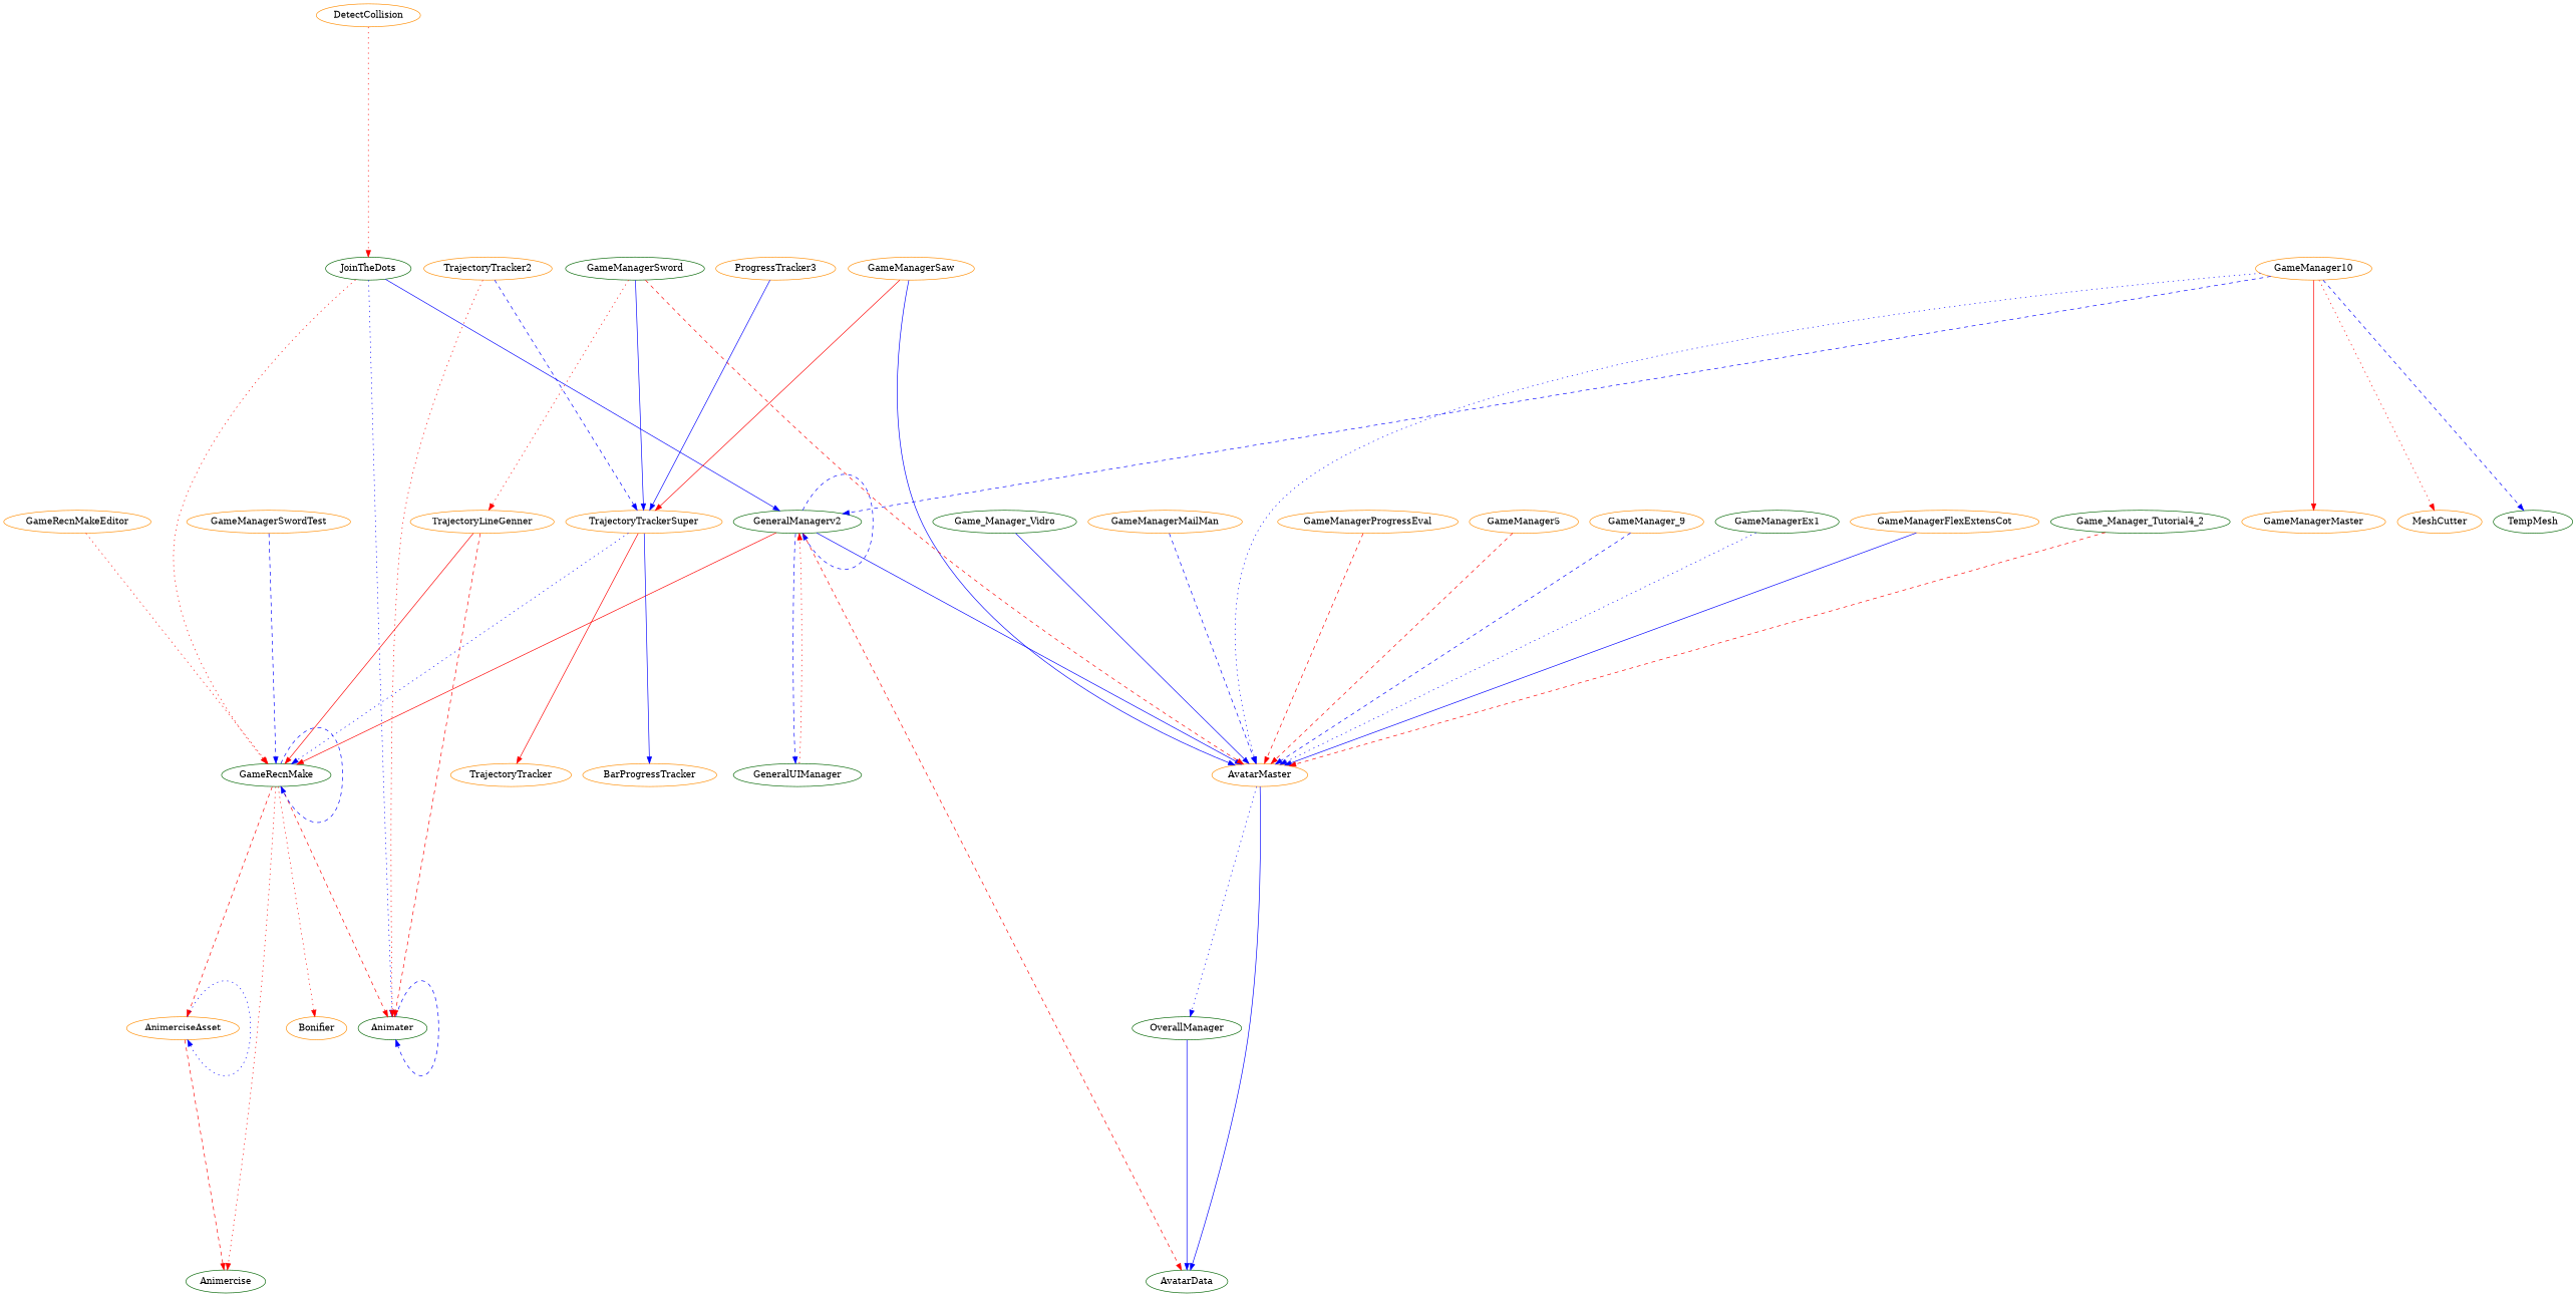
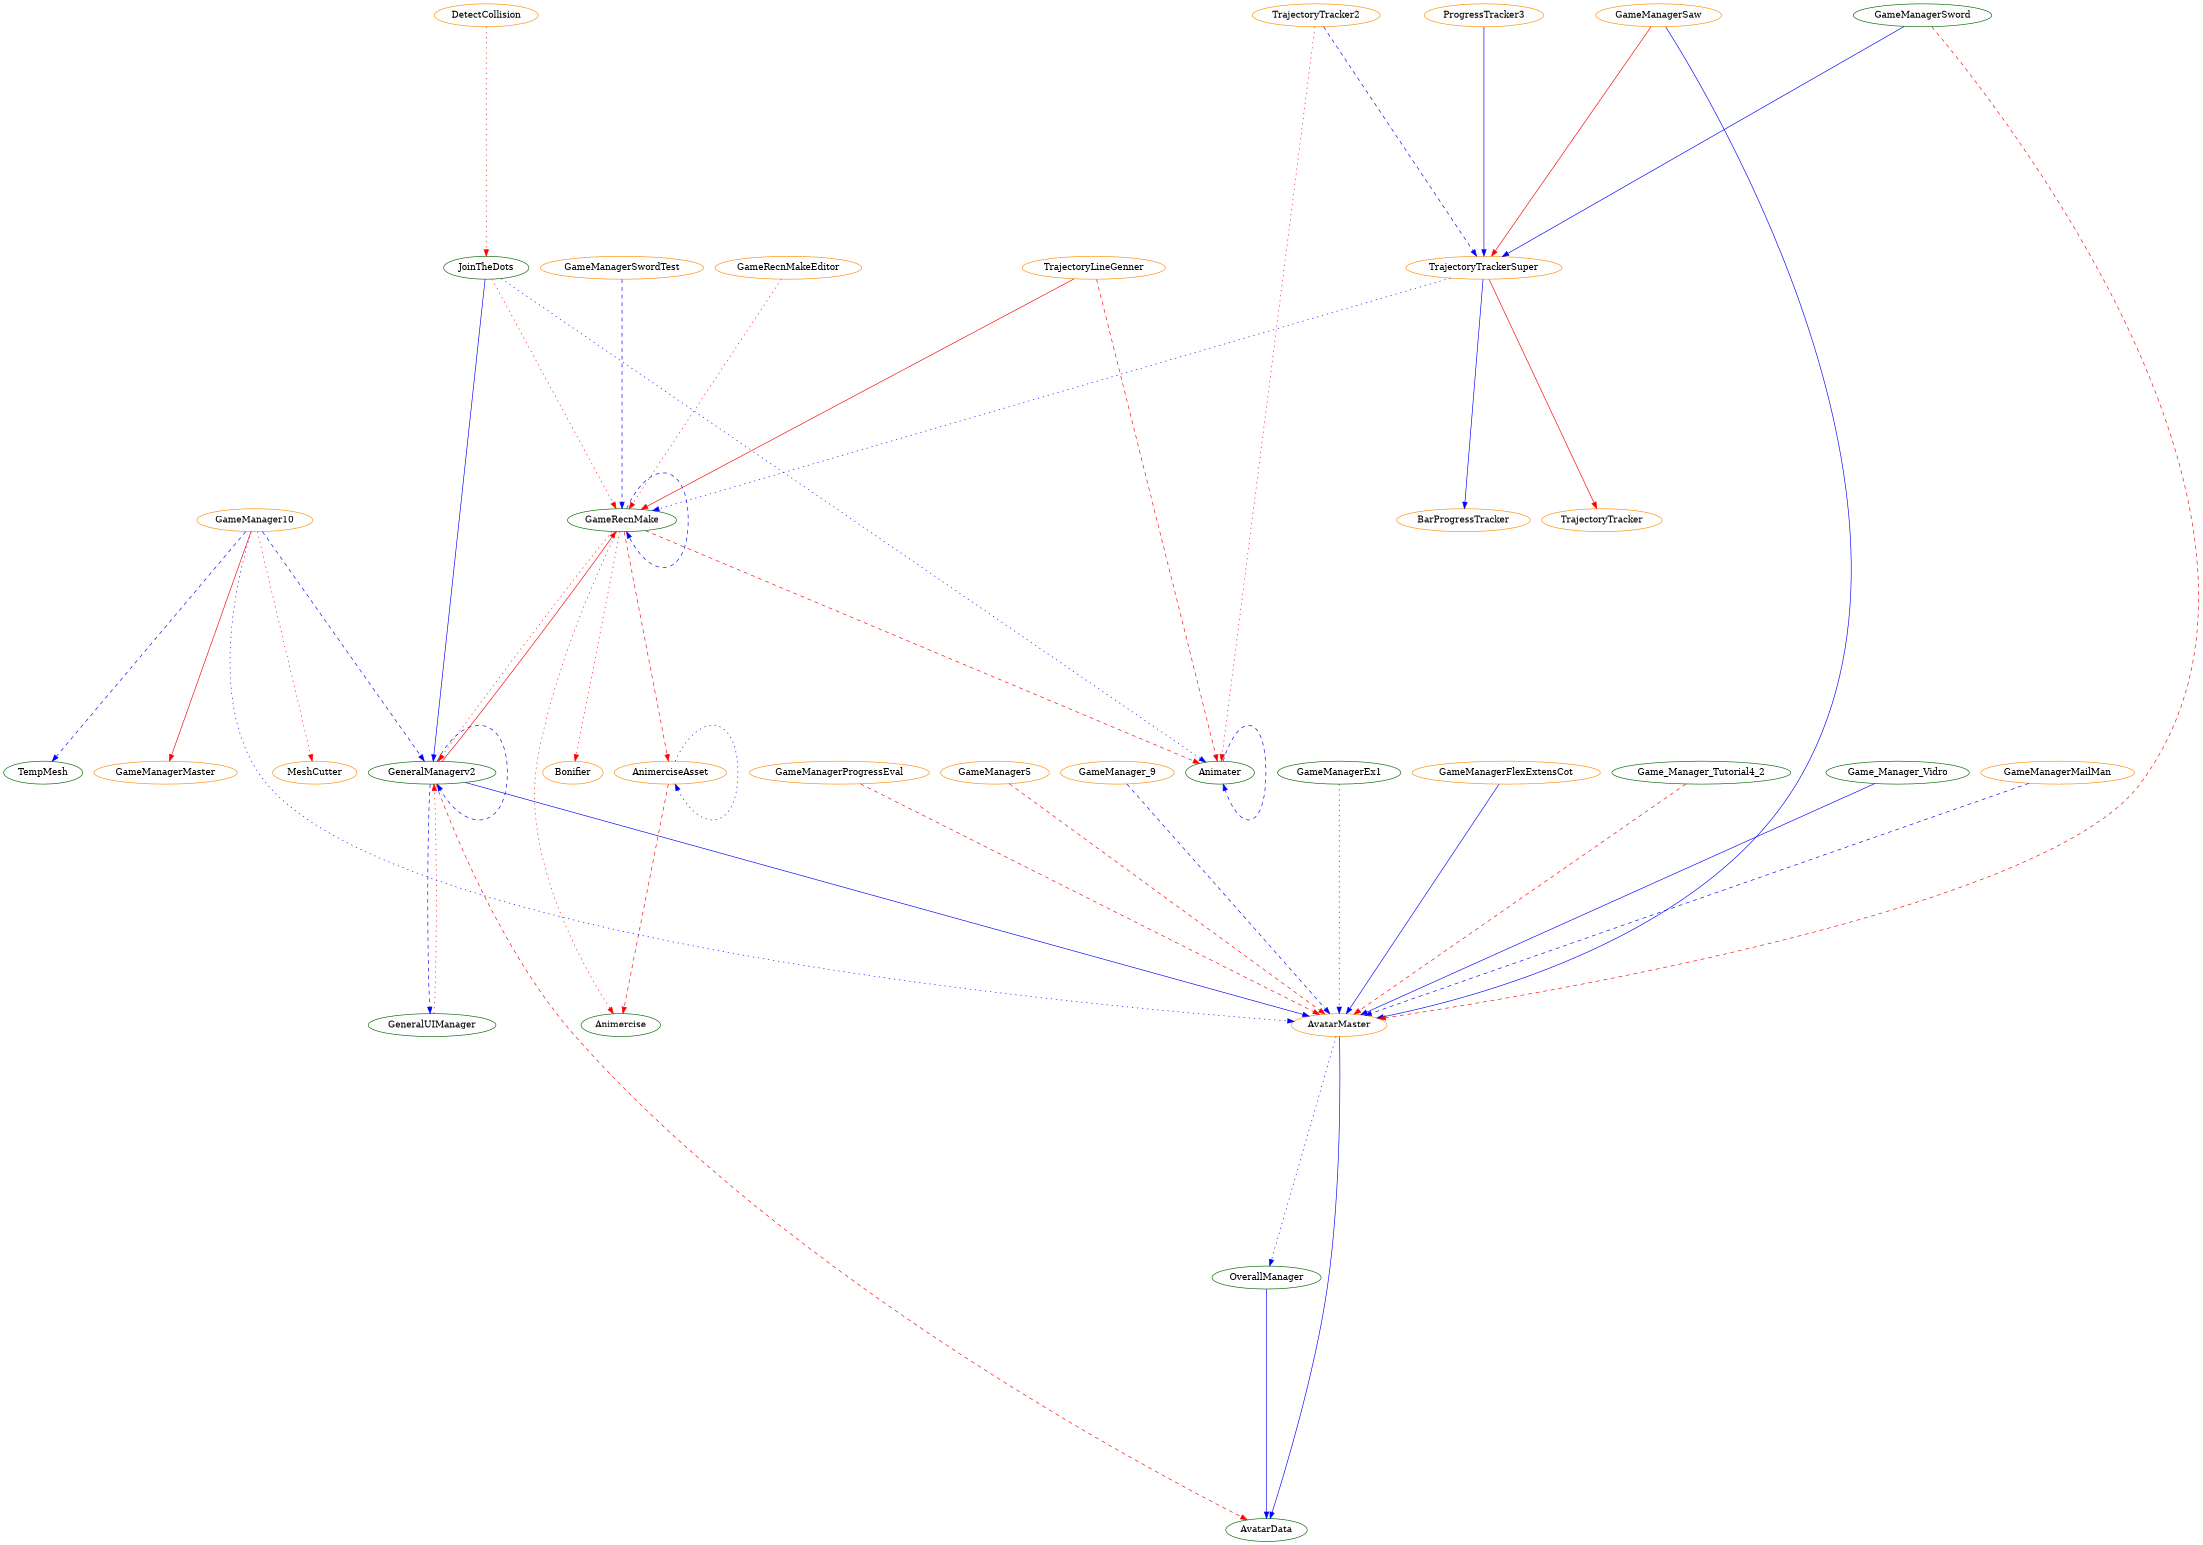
  digraph {
    nodesep=0.25
    ranksep=5.0
    node [color=darkorange]
    edge [color=blue style=dashed]
    Animater [color=darkgreen]
    GeneralManagerv2 [color=darkgreen]
    AvatarMaster
    GeneralUIManager [color=darkgreen]
    AvatarData [color=darkgreen]
    GameRecnMake [color=darkgreen]
    OverallManager [color=darkgreen]
    AnimerciseAsset
    Animercise [color=darkgreen]
    Bonifier
    GameRecnMakeEditor
    JoinTheDots [color=darkgreen]
    DetectCollision
    GameManager10
    GameManagerMaster
    MeshCutter
    TempMesh [color=darkgreen]
    TrajectoryTrackerSuper
    BarProgressTracker
    TrajectoryTracker
    TrajectoryLineGenner
    TrajectoryTracker2
    GameManagerSwordTest
    Game_Manager_Vidro [color=darkgreen]
    GameManagerMailMan
    GameManagerSaw
    GameManagerSword [color=darkgreen]
    GameManagerProgressEval
    GameManager5
    GameManager_9
    GameManagerEx1 [color=darkgreen]
    GameManagerFlexExtensCot
    Game_Manager_Tutorial4_2 [color=darkgreen]
    ProgressTracker3
    Animater -> Animater
    GeneralManagerv2 -> GeneralManagerv2
    GeneralManagerv2 -> AvatarMaster [style=solid]
    GeneralManagerv2 -> GeneralUIManager
    GeneralManagerv2 -> AvatarData [color=red]
    GeneralManagerv2 -> GameRecnMake [color=red style=solid]
    AvatarMaster -> AvatarData [style=solid]
    AvatarMaster -> OverallManager [style=dotted]
    GeneralUIManager -> GeneralManagerv2 [color=red style=dotted]
    GameRecnMake -> Animater [color=red]
+   GameRecnMake -> GeneralManagerv2 [color=red style=dotted]
    GameRecnMake -> GameRecnMake
    GameRecnMake -> AnimerciseAsset [color=red]
    GameRecnMake -> Animercise [color=red style=dotted]
    GameRecnMake -> Bonifier [color=red style=dotted]
    OverallManager -> AvatarData [style=solid]
    AnimerciseAsset -> AnimerciseAsset [style=dotted]
    AnimerciseAsset -> Animercise [color=red]
    GameRecnMakeEditor -> GameRecnMake [color=red style=dotted]
    JoinTheDots -> Animater [style=dotted]
    JoinTheDots -> GeneralManagerv2 [style=solid]
    JoinTheDots -> GameRecnMake [color=red style=dotted]
    DetectCollision -> JoinTheDots [color=red style=dotted]
    GameManager10 -> GeneralManagerv2
    GameManager10 -> AvatarMaster [style=dotted]
    GameManager10 -> GameManagerMaster [color=red style=solid]
    GameManager10 -> MeshCutter [color=red style=dotted]
    GameManager10 -> TempMesh
    TrajectoryTrackerSuper -> GameRecnMake [style=dotted]
    TrajectoryTrackerSuper -> BarProgressTracker [style=solid]
    TrajectoryTrackerSuper -> TrajectoryTracker [color=red style=solid]
    TrajectoryLineGenner -> Animater [color=red]
    TrajectoryLineGenner -> GameRecnMake [color=red style=solid]
    TrajectoryTracker2 -> Animater [color=red style=dotted]
    TrajectoryTracker2 -> TrajectoryTrackerSuper
    GameManagerSwordTest -> GameRecnMake
    Game_Manager_Vidro -> AvatarMaster [style=solid]
    GameManagerMailMan -> AvatarMaster
    GameManagerSaw -> AvatarMaster [style=solid]
    GameManagerSaw -> TrajectoryTrackerSuper [color=red style=solid]
    GameManagerSword -> AvatarMaster [color=red]
    GameManagerSword -> TrajectoryTrackerSuper [style=solid]
-   GameManagerSword -> TrajectoryLineGenner [color=red style=dotted]
    GameManagerProgressEval -> AvatarMaster [color=red]
    GameManager5 -> AvatarMaster [color=red]
    GameManager_9 -> AvatarMaster
    GameManagerEx1 -> AvatarMaster [style=dotted]
    GameManagerFlexExtensCot -> AvatarMaster [style=solid]
    Game_Manager_Tutorial4_2 -> AvatarMaster [color=red]
    ProgressTracker3 -> TrajectoryTrackerSuper [style=solid]
  }
